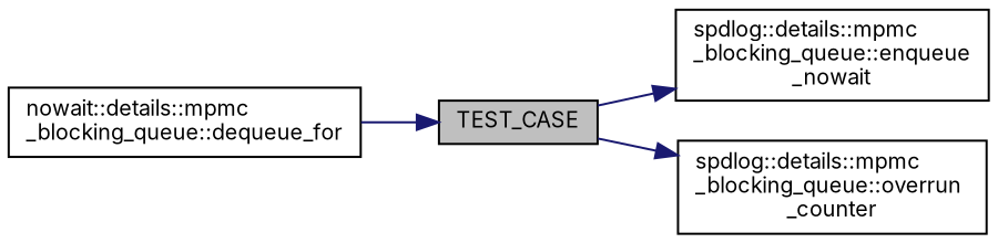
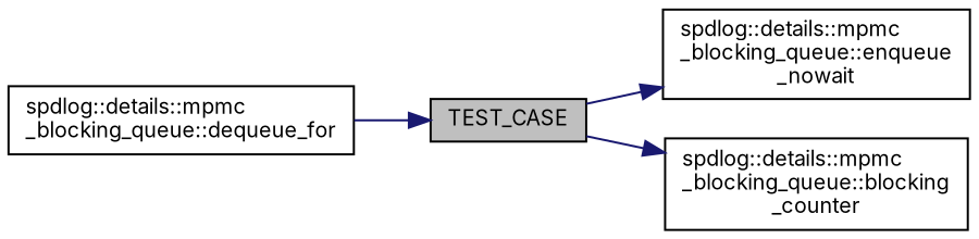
  digraph {
    fontname=Inter
    rankdir=LR
    node [color=black fillcolor=white fontname=Inter fontsize=10 shape=record style=filled]
    edge [color=midnightblue fontname=Inter fontsize=10 labelfontname=Helvetica labelfontsize=10 style=solid]
    n1 [fillcolor=grey75 fontcolor=black height=0.2 label=TEST_CASE width=0.4]
    n2 [height=0.2 label="spdlog::details::mpmc\l_blocking_queue::enqueue\l_nowait" width=0.4]
-   n3 [height=0.2 label="spdlog::details::mpmc\l_blocking_queue::overrun\l_counter" width=0.4]
-   n4 [height=0.2 label="nowait::details::mpmc\l_blocking_queue::dequeue_for" width=0.4]
+   n3 [height=0.2 label="spdlog::details::mpmc\l_blocking_queue::blocking\l_counter" width=0.4]
+   n4 [height=0.2 label="spdlog::details::mpmc\l_blocking_queue::dequeue_for" width=0.4]
    n1 -> n2
    n1 -> n3
    n4 -> n1
  }
